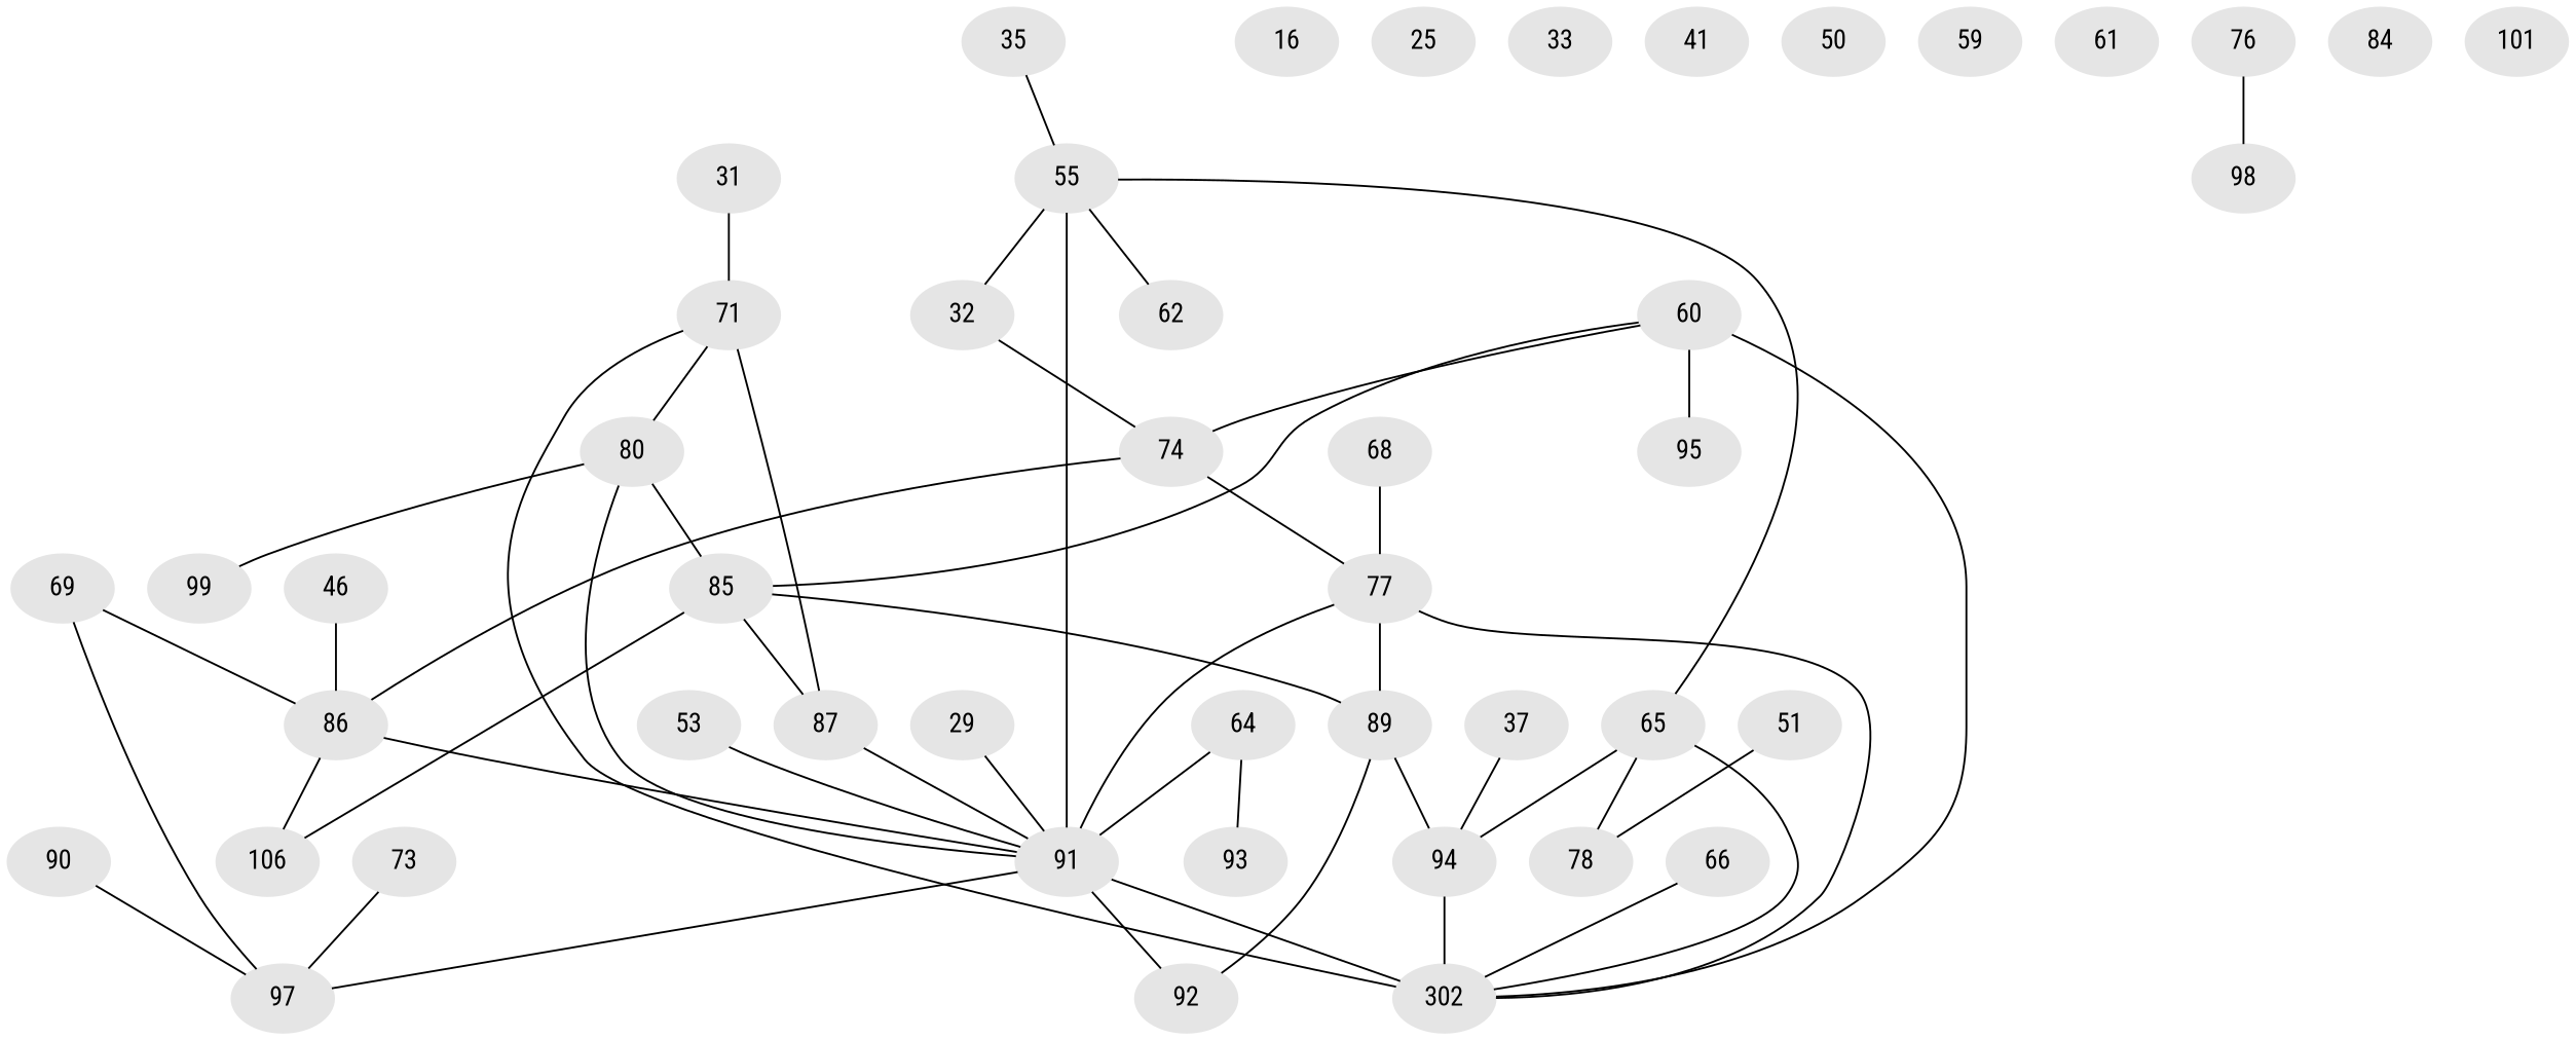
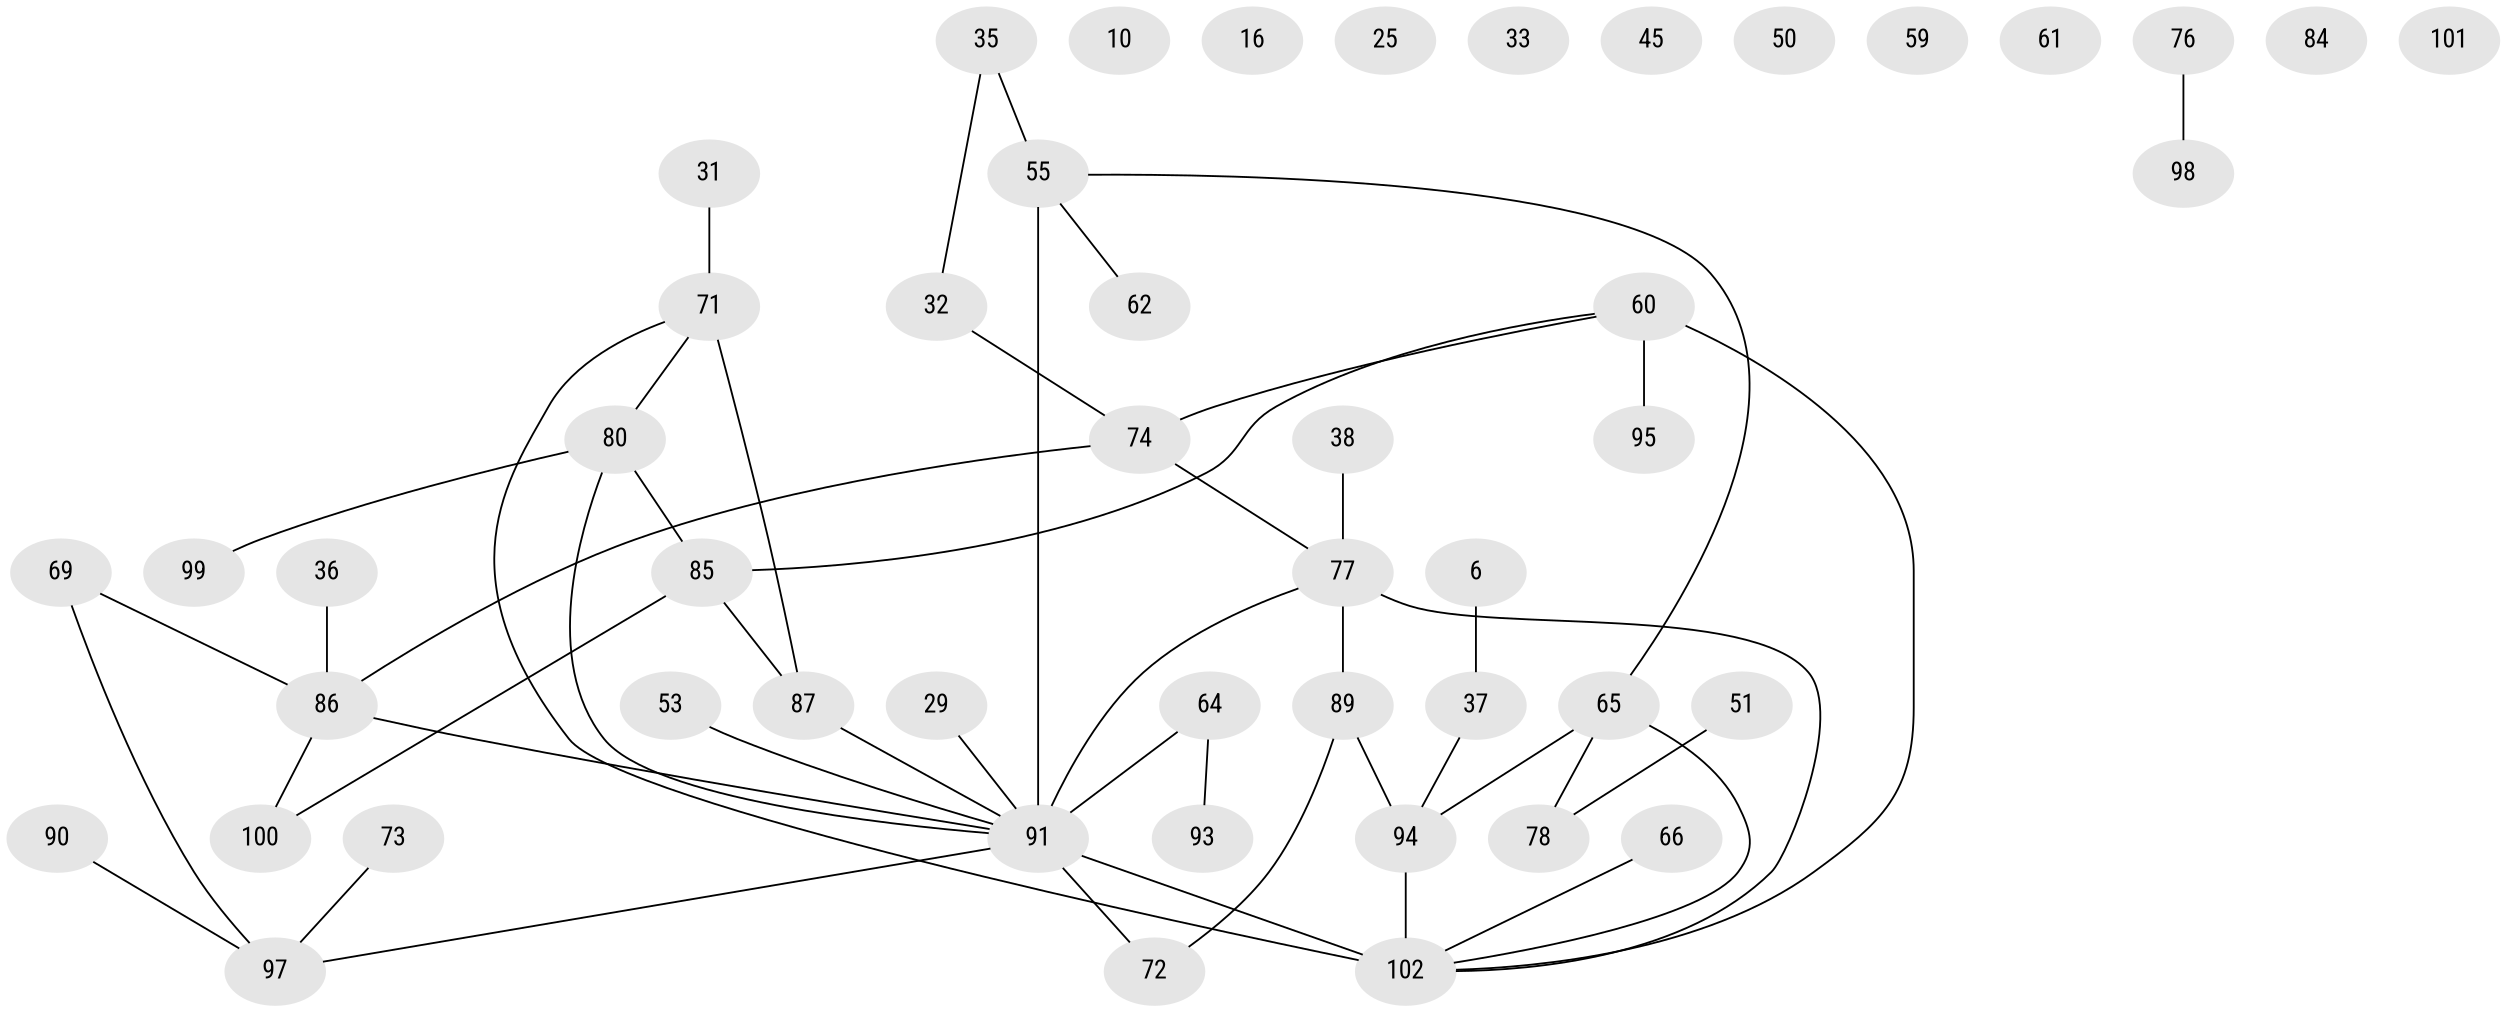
  graph {
    fontname="Roboto Condensed"
    node [color=gray90 fontname="Roboto Condensed" style=filled]
    edge [fontname="Roboto Condensed"]
    37 [super="+34"]
    94
+   6
+   10
    16
    n6 [label=25]
    91 [super="+79+88"]
-   102 [super="+81+82" label=302]
+   102 [super="+81+82"]
    97
-   92
+   92 [label=72]
    29
    71 [super="+57"]
    80 [super="+13+56+75"]
    87
    31
    33
    55 [super="+15"]
    62
    65 [super="+1+24"]
    n20 [label=32]
    35
    86 [super="+11+43"]
-   100 [super="+96" label=106]
-   36 [label=46]
-   45 [label=41]
+   100 [super="+96"]
+   36
+   45
    50
    78 [super="+22+44"]
    51
    53
    74
    59
    60 [super="+17"]
    85 [super="+83"]
    95
    77 [super="+63"]
    89 [super="+41+3+67"]
    61
    64
    93
    66 [super="+21"]
-   68 [super="+46"]
+   68 [super="+46" label=38]
    69
    99
    73
    76
    98
    84
    90
    101
    37 -- 94 [weight=2]
    94 -- 102 [weight=2]
+   6 -- 37
    91 -- 102 [weight=4]
    91 -- 97
    91 -- 92
    29 -- 91
    71 -- 102
    71 -- 80
    71 -- 87 [weight=2]
    80 -- 91
    80 -- 85
    80 -- 99
    87 -- 91
    31 -- 71
    55 -- 91 [weight=2]
    55 -- 62
    55 -- 65
-   55 -- n20
+   35 -- n20
    65 -- 94
    65 -- 102
    65 -- 78
    n20 -- 74
    35 -- 55
    86 -- 91 [weight=3]
    86 -- 100 [weight=2]
    36 -- 86
    51 -- 78
    53 -- 91
    74 -- 86
    74 -- 77
    60 -- 102 [weight=2]
    60 -- 74
    60 -- 85
    60 -- 95
    85 -- 87
    85 -- 100
-   85 -- 89 [weight=2]
    77 -- 91
    77 -- 102 [weight=2]
    77 -- 89
    89 -- 94
    89 -- 92
    64 -- 91
    64 -- 93
    66 -- 102
    68 -- 77
    69 -- 97
    69 -- 86
    73 -- 97
    76 -- 98
    90 -- 97
  }
